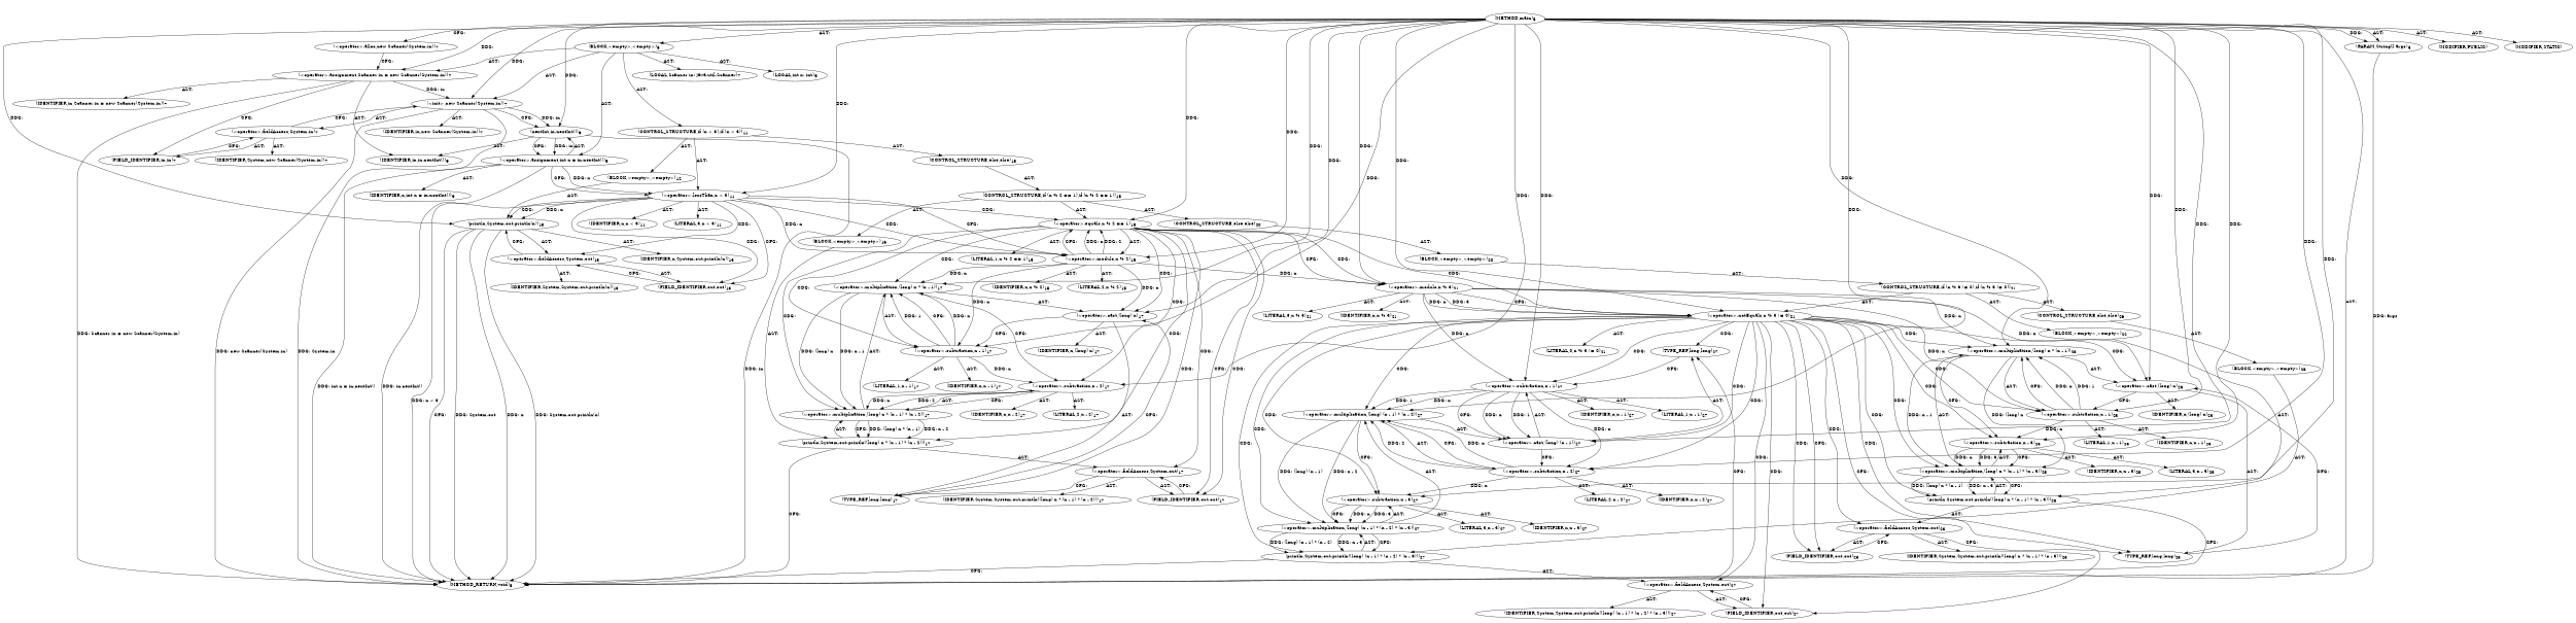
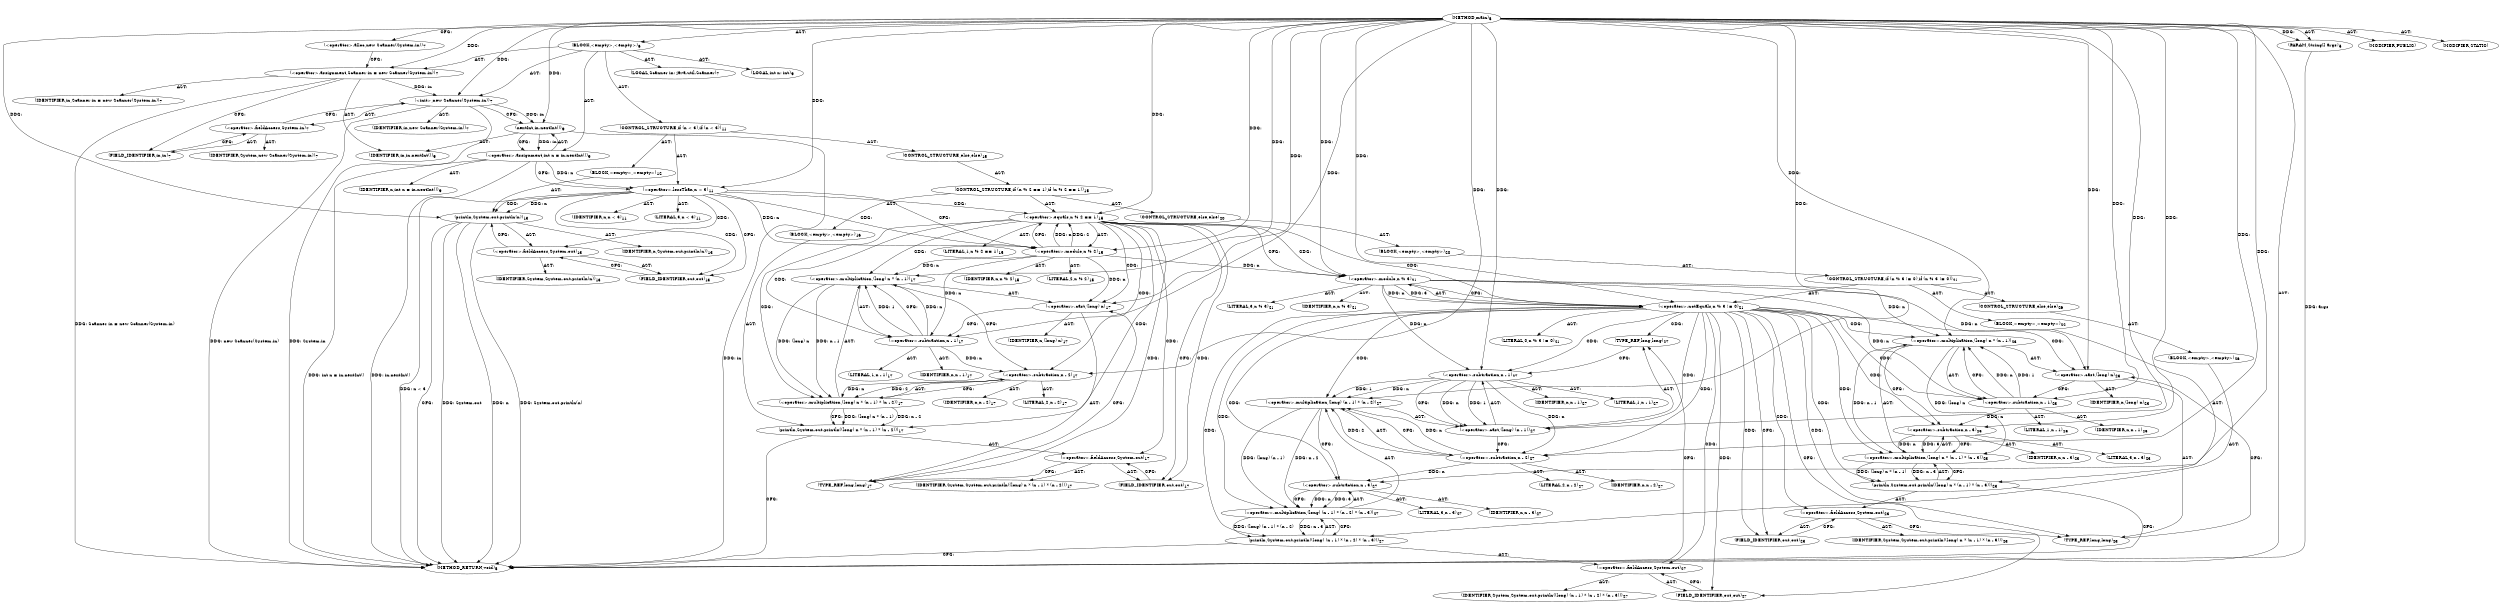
  digraph {
    n1 [label=<(METHOD,main)<SUB>5</SUB>>]
    n2 [label=<(PARAM,String[] args)<SUB>5</SUB>>]
    n3 [label=<(BLOCK,&lt;empty&gt;,&lt;empty&gt;)<SUB>6</SUB>>]
    n4 [label=<(&lt;operator&gt;.assignment,Scanner in = new Scanner(System.in))<SUB>7</SUB>>]
    n5 [label=<(&lt;operator&gt;.alloc,new Scanner(System.in))<SUB>7</SUB>>]
    n6 [label=<(&lt;init&gt;,new Scanner(System.in))<SUB>7</SUB>>]
    n7 [label=<(nextInt,in.nextInt())<SUB>9</SUB>>]
    n8 [label=<(&lt;operator&gt;.lessThan,n &lt; 3)<SUB>11</SUB>>]
    n9 [label=<(println,System.out.println(n))<SUB>13</SUB>>]
    n10 [label=<(&lt;operator&gt;.equals,n % 2 == 1)<SUB>15</SUB>>]
    n11 [label=<(&lt;operator&gt;.modulo,n % 2)<SUB>15</SUB>>]
    n12 [label=<(&lt;operator&gt;.multiplication,(long) n * (n - 1))<SUB>17</SUB>>]
    n13 [label=<(&lt;operator&gt;.cast,(long) n)<SUB>17</SUB>>]
    n14 [label=<(&lt;operator&gt;.subtraction,n - 1)<SUB>17</SUB>>]
    n15 [label=<(&lt;operator&gt;.subtraction,n - 2)<SUB>17</SUB>>]
    n16 [label=<(&lt;operator&gt;.notEquals,n % 3 != 0)<SUB>21</SUB>>]
    n17 [label=<(&lt;operator&gt;.modulo,n % 3)<SUB>21</SUB>>]
    n18 [label=<(&lt;operator&gt;.multiplication,(long) n * (n - 1))<SUB>23</SUB>>]
    n19 [label=<(&lt;operator&gt;.cast,(long) n)<SUB>23</SUB>>]
    n20 [label=<(&lt;operator&gt;.subtraction,n - 1)<SUB>23</SUB>>]
    n21 [label=<(&lt;operator&gt;.subtraction,n - 3)<SUB>23</SUB>>]
    n22 [label=<(&lt;operator&gt;.multiplication,(long) (n - 1) * (n - 2))<SUB>27</SUB>>]
    n23 [label=<(&lt;operator&gt;.cast,(long) (n - 1))<SUB>27</SUB>>]
    n24 [label=<(&lt;operator&gt;.subtraction,n - 1)<SUB>27</SUB>>]
    n25 [label=<(&lt;operator&gt;.subtraction,n - 2)<SUB>27</SUB>>]
    n26 [label=<(&lt;operator&gt;.subtraction,n - 3)<SUB>27</SUB>>]
    n27 [label=<(MODIFIER,PUBLIC)>]
    n28 [label=<(MODIFIER,STATIC)>]
    n29 [label=<(METHOD_RETURN,void)<SUB>5</SUB>>]
    n30 [label=<(LOCAL,Scanner in: java.util.Scanner)<SUB>7</SUB>>]
    n31 [label=<(LOCAL,int n: int)<SUB>9</SUB>>]
    n32 [label=<(&lt;operator&gt;.assignment,int n = in.nextInt())<SUB>9</SUB>>]
    n33 [label=<(CONTROL_STRUCTURE,if (n &lt; 3),if (n &lt; 3))<SUB>11</SUB>>]
    n34 [label=<(IDENTIFIER,in,Scanner in = new Scanner(System.in))<SUB>7</SUB>>]
    n35 [label=<(FIELD_IDENTIFIER,in,in)<SUB>7</SUB>>]
    n36 [label=<(IDENTIFIER,in,in.nextInt())<SUB>9</SUB>>]
    n37 [label=<(IDENTIFIER,in,new Scanner(System.in))<SUB>7</SUB>>]
    n38 [label=<(&lt;operator&gt;.fieldAccess,System.in)<SUB>7</SUB>>]
    n39 [label=<(IDENTIFIER,n,n &lt; 3)<SUB>11</SUB>>]
    n40 [label=<(LITERAL,3,n &lt; 3)<SUB>11</SUB>>]
    n41 [label=<(&lt;operator&gt;.fieldAccess,System.out)<SUB>13</SUB>>]
    n42 [label=<(FIELD_IDENTIFIER,out,out)<SUB>13</SUB>>]
    n43 [label=<(IDENTIFIER,n,System.out.println(n))<SUB>13</SUB>>]
    n44 [label=<(LITERAL,1,n % 2 == 1)<SUB>15</SUB>>]
    n45 [label=<(println,System.out.println((long) n * (n - 1) * (n - 2)))<SUB>17</SUB>>]
    n46 [label=<(&lt;operator&gt;.fieldAccess,System.out)<SUB>17</SUB>>]
    n47 [label=<(FIELD_IDENTIFIER,out,out)<SUB>17</SUB>>]
    n48 [label=<(&lt;operator&gt;.multiplication,(long) n * (n - 1) * (n - 2))<SUB>17</SUB>>]
    n49 [label=<(TYPE_REF,long,long)<SUB>17</SUB>>]
    n50 [label=<(IDENTIFIER,n,n % 2)<SUB>15</SUB>>]
    n51 [label=<(LITERAL,2,n % 2)<SUB>15</SUB>>]
    n52 [label=<(IDENTIFIER,n,(long) n)<SUB>17</SUB>>]
    n53 [label=<(IDENTIFIER,n,n - 1)<SUB>17</SUB>>]
    n54 [label=<(LITERAL,1,n - 1)<SUB>17</SUB>>]
    n55 [label=<(IDENTIFIER,n,n - 2)<SUB>17</SUB>>]
    n56 [label=<(LITERAL,2,n - 2)<SUB>17</SUB>>]
    n57 [label=<(LITERAL,0,n % 3 != 0)<SUB>21</SUB>>]
    n58 [label=<(println,System.out.println((long) n * (n - 1) * (n - 3)))<SUB>23</SUB>>]
    n59 [label=<(&lt;operator&gt;.fieldAccess,System.out)<SUB>23</SUB>>]
    n60 [label=<(FIELD_IDENTIFIER,out,out)<SUB>23</SUB>>]
    n61 [label=<(&lt;operator&gt;.multiplication,(long) n * (n - 1) * (n - 3))<SUB>23</SUB>>]
    n62 [label=<(TYPE_REF,long,long)<SUB>23</SUB>>]
    n63 [label=<(println,System.out.println((long) (n - 1) * (n - 2) * (n - 3)))<SUB>27</SUB>>]
    n64 [label=<(&lt;operator&gt;.fieldAccess,System.out)<SUB>27</SUB>>]
    n65 [label=<(FIELD_IDENTIFIER,out,out)<SUB>27</SUB>>]
    n66 [label=<(&lt;operator&gt;.multiplication,(long) (n - 1) * (n - 2) * (n - 3))<SUB>27</SUB>>]
    n67 [label=<(TYPE_REF,long,long)<SUB>27</SUB>>]
    n68 [label=<(IDENTIFIER,n,n % 3)<SUB>21</SUB>>]
    n69 [label=<(LITERAL,3,n % 3)<SUB>21</SUB>>]
    n70 [label=<(IDENTIFIER,n,(long) n)<SUB>23</SUB>>]
    n71 [label=<(IDENTIFIER,n,n - 1)<SUB>23</SUB>>]
    n72 [label=<(LITERAL,1,n - 1)<SUB>23</SUB>>]
    n73 [label=<(IDENTIFIER,n,n - 3)<SUB>23</SUB>>]
    n74 [label=<(LITERAL,3,n - 3)<SUB>23</SUB>>]
    n75 [label=<(IDENTIFIER,n,n - 1)<SUB>27</SUB>>]
    n76 [label=<(LITERAL,1,n - 1)<SUB>27</SUB>>]
    n77 [label=<(IDENTIFIER,n,n - 2)<SUB>27</SUB>>]
    n78 [label=<(LITERAL,2,n - 2)<SUB>27</SUB>>]
    n79 [label=<(IDENTIFIER,n,n - 3)<SUB>27</SUB>>]
    n80 [label=<(LITERAL,3,n - 3)<SUB>27</SUB>>]
    n81 [label=<(IDENTIFIER,n,int n = in.nextInt())<SUB>9</SUB>>]
    n82 [label=<(BLOCK,&lt;empty&gt;,&lt;empty&gt;)<SUB>12</SUB>>]
    n83 [label=<(CONTROL_STRUCTURE,else,else)<SUB>15</SUB>>]
    n84 [label=<(IDENTIFIER,System,new Scanner(System.in))<SUB>7</SUB>>]
    n85 [label=<(CONTROL_STRUCTURE,if (n % 2 == 1),if (n % 2 == 1))<SUB>15</SUB>>]
    n86 [label=<(IDENTIFIER,System,System.out.println(n))<SUB>13</SUB>>]
    n87 [label=<(BLOCK,&lt;empty&gt;,&lt;empty&gt;)<SUB>16</SUB>>]
    n88 [label=<(CONTROL_STRUCTURE,else,else)<SUB>20</SUB>>]
    n89 [label=<(BLOCK,&lt;empty&gt;,&lt;empty&gt;)<SUB>20</SUB>>]
    n90 [label=<(IDENTIFIER,System,System.out.println((long) n * (n - 1) * (n - 2)))<SUB>17</SUB>>]
    n91 [label=<(CONTROL_STRUCTURE,if (n % 3 != 0),if (n % 3 != 0))<SUB>21</SUB>>]
    n92 [label=<(BLOCK,&lt;empty&gt;,&lt;empty&gt;)<SUB>22</SUB>>]
    n93 [label=<(CONTROL_STRUCTURE,else,else)<SUB>26</SUB>>]
    n94 [label=<(BLOCK,&lt;empty&gt;,&lt;empty&gt;)<SUB>26</SUB>>]
    n95 [label=<(IDENTIFIER,System,System.out.println((long) n * (n - 1) * (n - 3)))<SUB>23</SUB>>]
    n96 [label=<(IDENTIFIER,System,System.out.println((long) (n - 1) * (n - 2) * (n - 3)))<SUB>27</SUB>>]
    n1 -> n2 [label="AST: "]
    n1 -> n2 [label="DDG: "]
    n1 -> n3 [label="AST: "]
    n1 -> n4 [label="DDG: "]
    n1 -> n5 [label="CFG: "]
    n1 -> n6 [label="DDG: "]
    n1 -> n7 [label="DDG: "]
    n1 -> n8 [label="DDG: "]
    n1 -> n9 [label="DDG: "]
    n1 -> n10 [label="DDG: "]
    n1 -> n11 [label="DDG: "]
    n1 -> n12 [label="DDG: "]
    n1 -> n13 [label="DDG: "]
    n1 -> n14 [label="DDG: "]
    n1 -> n15 [label="DDG: "]
    n1 -> n16 [label="DDG: "]
    n1 -> n17 [label="DDG: "]
    n1 -> n18 [label="DDG: "]
    n1 -> n19 [label="DDG: "]
    n1 -> n20 [label="DDG: "]
    n1 -> n21 [label="DDG: "]
    n1 -> n22 [label="DDG: "]
    n1 -> n23 [label="DDG: "]
    n1 -> n24 [label="DDG: "]
    n1 -> n25 [label="DDG: "]
    n1 -> n26 [label="DDG: "]
    n1 -> n27 [label="AST: "]
    n1 -> n28 [label="AST: "]
    n1 -> n29 [label="AST: "]
    n2 -> n29 [label="DDG: args"]
    n3 -> n4 [label="AST: "]
    n3 -> n6 [label="AST: "]
    n3 -> n30 [label="AST: "]
    n3 -> n31 [label="AST: "]
    n3 -> n32 [label="AST: "]
    n3 -> n33 [label="AST: "]
    n4 -> n6 [label="DDG: in"]
    n4 -> n29 [label="DDG: Scanner in = new Scanner(System.in)"]
    n4 -> n34 [label="AST: "]
    n4 -> n35 [label="CFG: "]
    n4 -> n36 [label="AST: "]
    n5 -> n4 [label="CFG: "]
    n6 -> n7 [label="CFG: "]
    n6 -> n7 [label="DDG: in"]
    n6 -> n29 [label="DDG: System.in"]
    n6 -> n29 [label="DDG: new Scanner(System.in)"]
    n6 -> n37 [label="AST: "]
    n6 -> n38 [label="AST: "]
    n7 -> n29 [label="DDG: in"]
    n7 -> n32 [label="CFG: "]
    n7 -> n32 [label="DDG: in"]
    n7 -> n36 [label="AST: "]
    n8 -> n9 [label="DDG: n"]
    n8 -> n9 [label="CDG: "]
    n8 -> n10 [label="CDG: "]
    n8 -> n11 [label="CFG: "]
    n8 -> n11 [label="DDG: n"]
    n8 -> n11 [label="CDG: "]
    n8 -> n29 [label="DDG: n &lt; 3"]
    n8 -> n39 [label="AST: "]
    n8 -> n40 [label="AST: "]
    n8 -> n41 [label="CDG: "]
    n8 -> n42 [label="CFG: "]
    n8 -> n42 [label="CDG: "]
    n9 -> n29 [label="CFG: "]
    n9 -> n29 [label="DDG: System.out"]
    n9 -> n29 [label="DDG: n"]
    n9 -> n29 [label="DDG: System.out.println(n)"]
    n9 -> n41 [label="AST: "]
    n9 -> n43 [label="AST: "]
    n10 -> n11 [label="AST: "]
    n10 -> n12 [label="CDG: "]
    n10 -> n13 [label="CDG: "]
    n10 -> n14 [label="CDG: "]
    n10 -> n15 [label="CDG: "]
    n10 -> n16 [label="CDG: "]
    n10 -> n17 [label="CFG: "]
    n10 -> n17 [label="CDG: "]
    n10 -> n44 [label="AST: "]
    n10 -> n45 [label="CDG: "]
    n10 -> n46 [label="CDG: "]
    n10 -> n47 [label="CFG: "]
    n10 -> n47 [label="CDG: "]
    n10 -> n48 [label="CDG: "]
    n10 -> n49 [label="CDG: "]
    n11 -> n10 [label="CFG: "]
    n11 -> n10 [label="DDG: n"]
    n11 -> n10 [label="DDG: 2"]
    n11 -> n12 [label="DDG: n"]
    n11 -> n13 [label="DDG: n"]
    n11 -> n14 [label="DDG: n"]
    n11 -> n17 [label="DDG: n"]
    n11 -> n50 [label="AST: "]
    n11 -> n51 [label="AST: "]
    n12 -> n13 [label="AST: "]
    n12 -> n14 [label="AST: "]
    n12 -> n15 [label="CFG: "]
    n12 -> n48 [label="DDG: (long) n"]
    n12 -> n48 [label="DDG: n - 1"]
    n13 -> n14 [label="CFG: "]
    n13 -> n49 [label="AST: "]
    n13 -> n52 [label="AST: "]
    n14 -> n12 [label="CFG: "]
    n14 -> n12 [label="DDG: n"]
    n14 -> n12 [label="DDG: 1"]
    n14 -> n15 [label="DDG: n"]
    n14 -> n53 [label="AST: "]
    n14 -> n54 [label="AST: "]
    n15 -> n48 [label="CFG: "]
    n15 -> n48 [label="DDG: n"]
    n15 -> n48 [label="DDG: 2"]
    n15 -> n55 [label="AST: "]
    n15 -> n56 [label="AST: "]
+   n16 -> n17 [label="AST: "]
    n16 -> n18 [label="CDG: "]
    n16 -> n19 [label="CDG: "]
    n16 -> n20 [label="CDG: "]
    n16 -> n21 [label="CDG: "]
    n16 -> n22 [label="CDG: "]
    n16 -> n23 [label="CDG: "]
    n16 -> n24 [label="CDG: "]
    n16 -> n25 [label="CDG: "]
    n16 -> n26 [label="CDG: "]
    n16 -> n57 [label="AST: "]
    n16 -> n58 [label="CDG: "]
    n16 -> n59 [label="CDG: "]
    n16 -> n60 [label="CFG: "]
    n16 -> n60 [label="CDG: "]
    n16 -> n61 [label="CDG: "]
    n16 -> n62 [label="CDG: "]
    n16 -> n63 [label="CDG: "]
    n16 -> n64 [label="CDG: "]
    n16 -> n65 [label="CFG: "]
    n16 -> n65 [label="CDG: "]
    n16 -> n66 [label="CDG: "]
    n16 -> n67 [label="CDG: "]
    n17 -> n16 [label="CFG: "]
    n17 -> n16 [label="DDG: n"]
    n17 -> n16 [label="DDG: 3"]
    n17 -> n18 [label="DDG: n"]
    n17 -> n19 [label="DDG: n"]
    n17 -> n20 [label="DDG: n"]
    n17 -> n24 [label="DDG: n"]
    n17 -> n68 [label="AST: "]
    n17 -> n69 [label="AST: "]
    n18 -> n19 [label="AST: "]
    n18 -> n20 [label="AST: "]
    n18 -> n21 [label="CFG: "]
    n18 -> n61 [label="DDG: (long) n"]
    n18 -> n61 [label="DDG: n - 1"]
    n19 -> n20 [label="CFG: "]
    n19 -> n62 [label="AST: "]
    n19 -> n70 [label="AST: "]
    n20 -> n18 [label="CFG: "]
    n20 -> n18 [label="DDG: n"]
    n20 -> n18 [label="DDG: 1"]
    n20 -> n21 [label="DDG: n"]
    n20 -> n71 [label="AST: "]
    n20 -> n72 [label="AST: "]
    n21 -> n61 [label="CFG: "]
    n21 -> n61 [label="DDG: n"]
    n21 -> n61 [label="DDG: 3"]
    n21 -> n73 [label="AST: "]
    n21 -> n74 [label="AST: "]
    n22 -> n23 [label="AST: "]
    n22 -> n25 [label="AST: "]
    n22 -> n26 [label="CFG: "]
    n22 -> n66 [label="DDG: (long) (n - 1)"]
    n22 -> n66 [label="DDG: n - 2"]
    n23 -> n24 [label="AST: "]
    n23 -> n25 [label="CFG: "]
    n23 -> n67 [label="AST: "]
    n24 -> n22 [label="DDG: n"]
    n24 -> n22 [label="DDG: 1"]
    n24 -> n23 [label="CFG: "]
    n24 -> n23 [label="DDG: n"]
    n24 -> n23 [label="DDG: 1"]
    n24 -> n25 [label="DDG: n"]
    n24 -> n75 [label="AST: "]
    n24 -> n76 [label="AST: "]
    n25 -> n22 [label="CFG: "]
    n25 -> n22 [label="DDG: n"]
    n25 -> n22 [label="DDG: 2"]
    n25 -> n26 [label="DDG: n"]
    n25 -> n77 [label="AST: "]
    n25 -> n78 [label="AST: "]
    n26 -> n66 [label="CFG: "]
    n26 -> n66 [label="DDG: n"]
    n26 -> n66 [label="DDG: 3"]
    n26 -> n79 [label="AST: "]
    n26 -> n80 [label="AST: "]
    n32 -> n7 [label="AST: "]
    n32 -> n8 [label="CFG: "]
    n32 -> n8 [label="DDG: n"]
    n32 -> n29 [label="DDG: in.nextInt()"]
    n32 -> n29 [label="DDG: int n = in.nextInt()"]
    n32 -> n81 [label="AST: "]
    n33 -> n8 [label="AST: "]
    n33 -> n82 [label="AST: "]
    n33 -> n83 [label="AST: "]
    n35 -> n38 [label="CFG: "]
    n38 -> n6 [label="CFG: "]
    n38 -> n35 [label="AST: "]
    n38 -> n84 [label="AST: "]
    n41 -> n9 [label="CFG: "]
    n41 -> n42 [label="AST: "]
    n41 -> n86 [label="AST: "]
    n42 -> n41 [label="CFG: "]
    n45 -> n29 [label="CFG: "]
    n45 -> n46 [label="AST: "]
-   n45 -> n48 [label="AST: "]
    n46 -> n47 [label="AST: "]
    n46 -> n49 [label="CFG: "]
    n46 -> n90 [label="AST: "]
    n47 -> n46 [label="CFG: "]
    n48 -> n12 [label="AST: "]
    n48 -> n15 [label="AST: "]
    n48 -> n45 [label="CFG: "]
    n48 -> n45 [label="DDG: (long) n * (n - 1)"]
    n48 -> n45 [label="DDG: n - 2"]
    n49 -> n13 [label="CFG: "]
    n58 -> n29 [label="CFG: "]
    n58 -> n59 [label="AST: "]
    n58 -> n61 [label="AST: "]
    n59 -> n60 [label="AST: "]
    n59 -> n62 [label="CFG: "]
    n59 -> n95 [label="AST: "]
    n60 -> n59 [label="CFG: "]
    n61 -> n18 [label="AST: "]
    n61 -> n21 [label="AST: "]
    n61 -> n58 [label="CFG: "]
    n61 -> n58 [label="DDG: (long) n * (n - 1)"]
    n61 -> n58 [label="DDG: n - 3"]
    n62 -> n19 [label="CFG: "]
    n63 -> n29 [label="CFG: "]
    n63 -> n64 [label="AST: "]
    n63 -> n66 [label="AST: "]
    n64 -> n65 [label="AST: "]
    n64 -> n67 [label="CFG: "]
    n64 -> n96 [label="AST: "]
    n65 -> n64 [label="CFG: "]
    n66 -> n22 [label="AST: "]
    n66 -> n26 [label="AST: "]
    n66 -> n63 [label="CFG: "]
    n66 -> n63 [label="DDG: (long) (n - 1) * (n - 2)"]
    n66 -> n63 [label="DDG: n - 3"]
    n67 -> n24 [label="CFG: "]
    n82 -> n9 [label="AST: "]
    n83 -> n85 [label="AST: "]
    n85 -> n10 [label="AST: "]
    n85 -> n87 [label="AST: "]
    n85 -> n88 [label="AST: "]
    n87 -> n45 [label="AST: "]
    n88 -> n89 [label="AST: "]
    n89 -> n91 [label="AST: "]
    n91 -> n16 [label="AST: "]
    n91 -> n92 [label="AST: "]
    n91 -> n93 [label="AST: "]
    n92 -> n58 [label="AST: "]
    n93 -> n94 [label="AST: "]
    n94 -> n63 [label="AST: "]
  }
